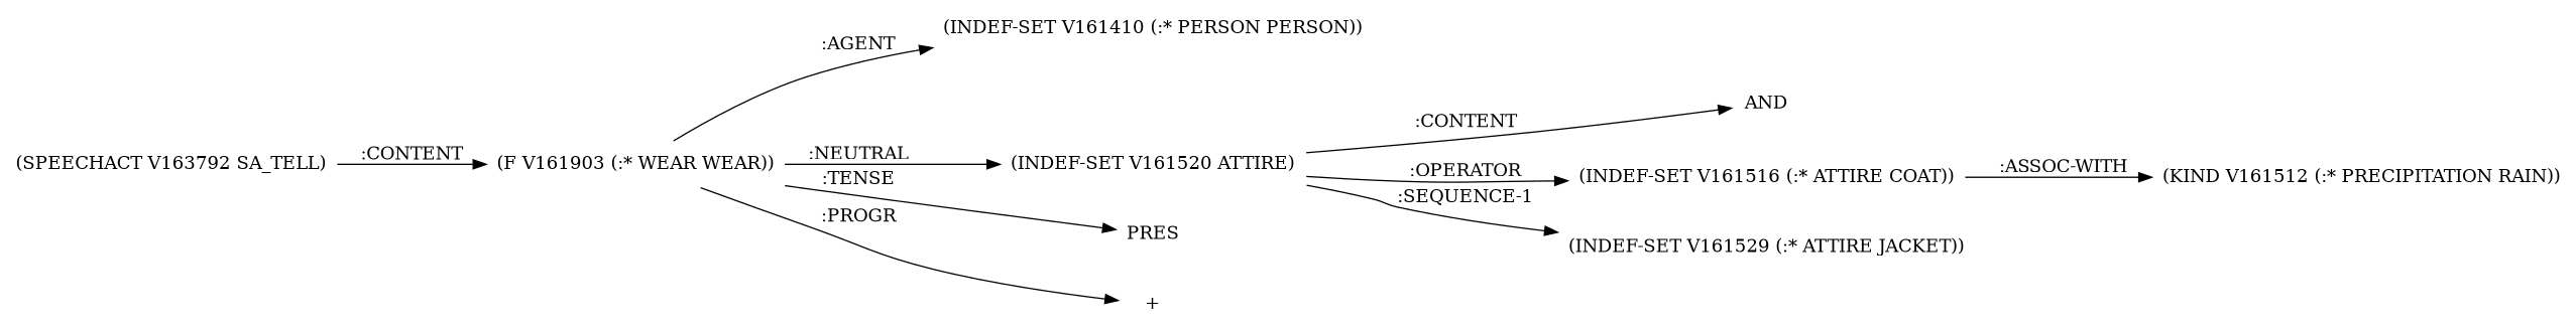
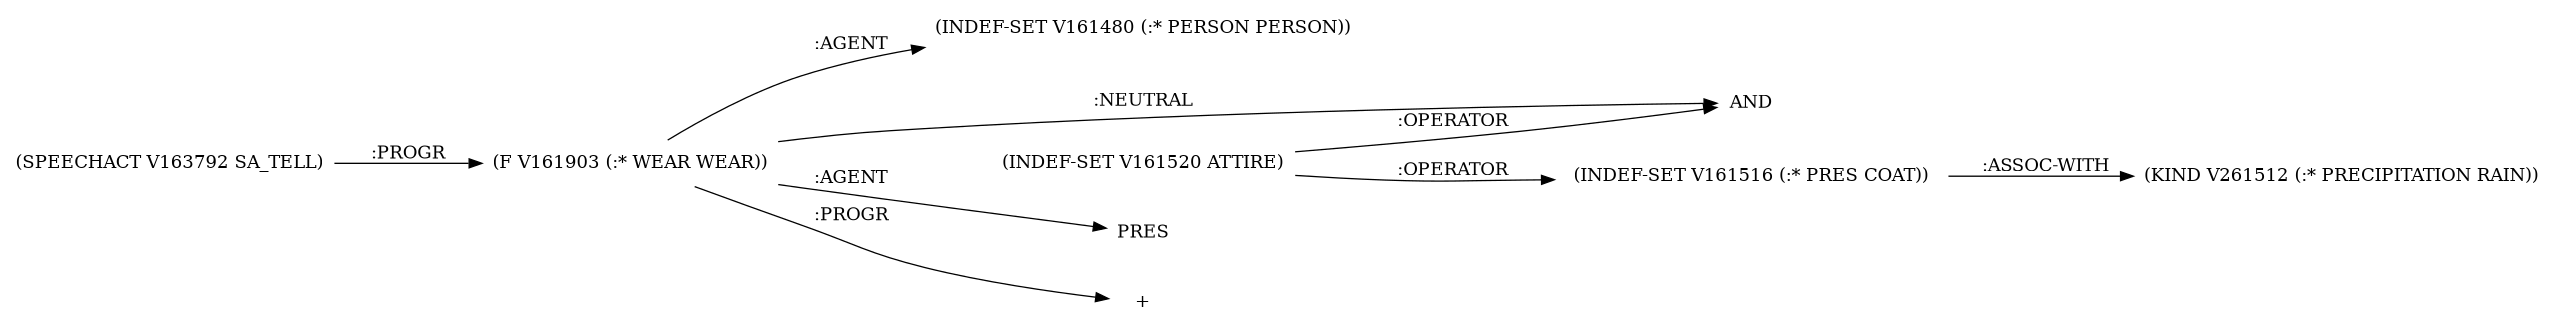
  digraph {
    rankdir=LR
    node [shape=none]
    n1 [label="(SPEECHACT V163792 SA_TELL)"]
    n2 [label="(F V161903 (:* WEAR WEAR))"]
-   n3 [label="(INDEF-SET V161410 (:* PERSON PERSON))"]
+   n3 [label="(INDEF-SET V161480 (:* PERSON PERSON))"]
    n4 [label="(INDEF-SET V161520 ATTIRE)"]
    n5 [label=PRES]
    n6 [label="+"]
    n7 [label=AND]
-   n8 [label="(INDEF-SET V161516 (:* ATTIRE COAT))"]
-   n9 [label="(INDEF-SET V161529 (:* ATTIRE JACKET))"]
-   n10 [label="(KIND V161512 (:* PRECIPITATION RAIN))"]
-   n1 -> n2 [label=":CONTENT"]
+   n8 [label="(INDEF-SET V161516 (:* PRES COAT))"]
+   n10 [label="(KIND V261512 (:* PRECIPITATION RAIN))"]
+   n1 -> n2 [label=":PROGR"]
    n2 -> n3 [label=":AGENT"]
-   n2 -> n4 [label=":NEUTRAL"]
-   n2 -> n5 [label=":TENSE"]
+   n2 -> n7 [label=":NEUTRAL"]
+   n2 -> n5 [label=":AGENT"]
    n2 -> n6 [label=":PROGR"]
-   n4 -> n7 [label=":CONTENT"]
+   n4 -> n7 [label=":OPERATOR"]
    n4 -> n8 [label=":OPERATOR"]
-   n4 -> n9 [label=":SEQUENCE-1"]
    n8 -> n10 [label=":ASSOC-WITH"]
  }
